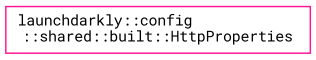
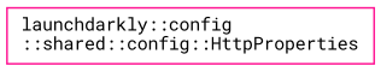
  digraph {
    rankdir=TB
    fontname="Roboto Mono"
-   n1 [color=deeppink fillcolor=white fontname="Roboto Mono" fontsize=10 height=0.2 label="launchdarkly::config\l::shared::built::HttpProperties" shape=record style=filled width=0.4]
+   n1 [color=deeppink fillcolor=white fontname="Roboto Mono" fontsize=10 height=0.2 label="launchdarkly::config\l::shared::config::HttpProperties" shape=record style=filled width=0.4]
  }
